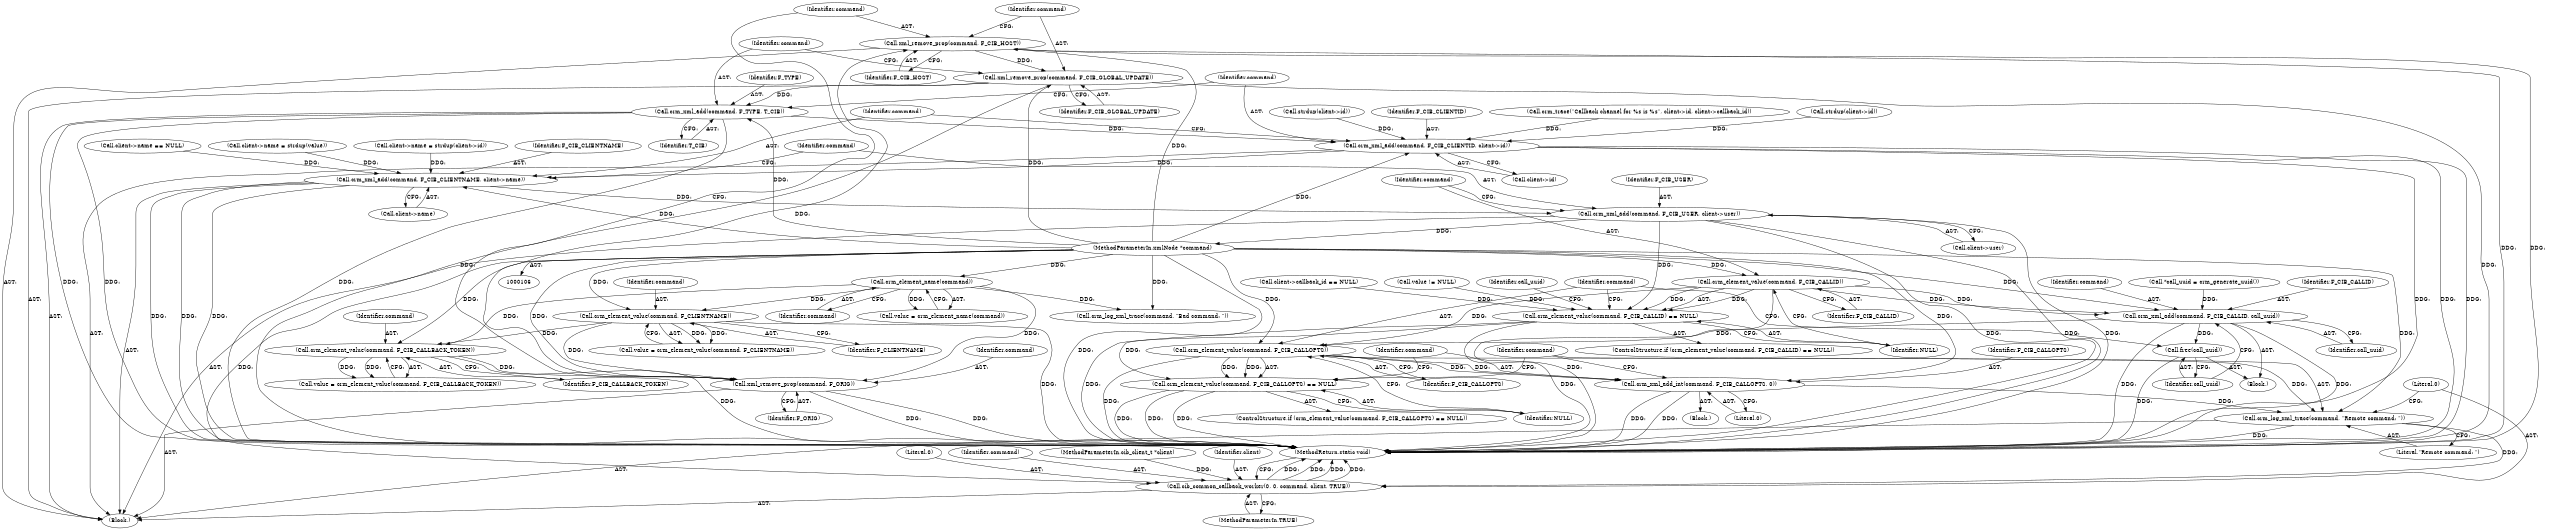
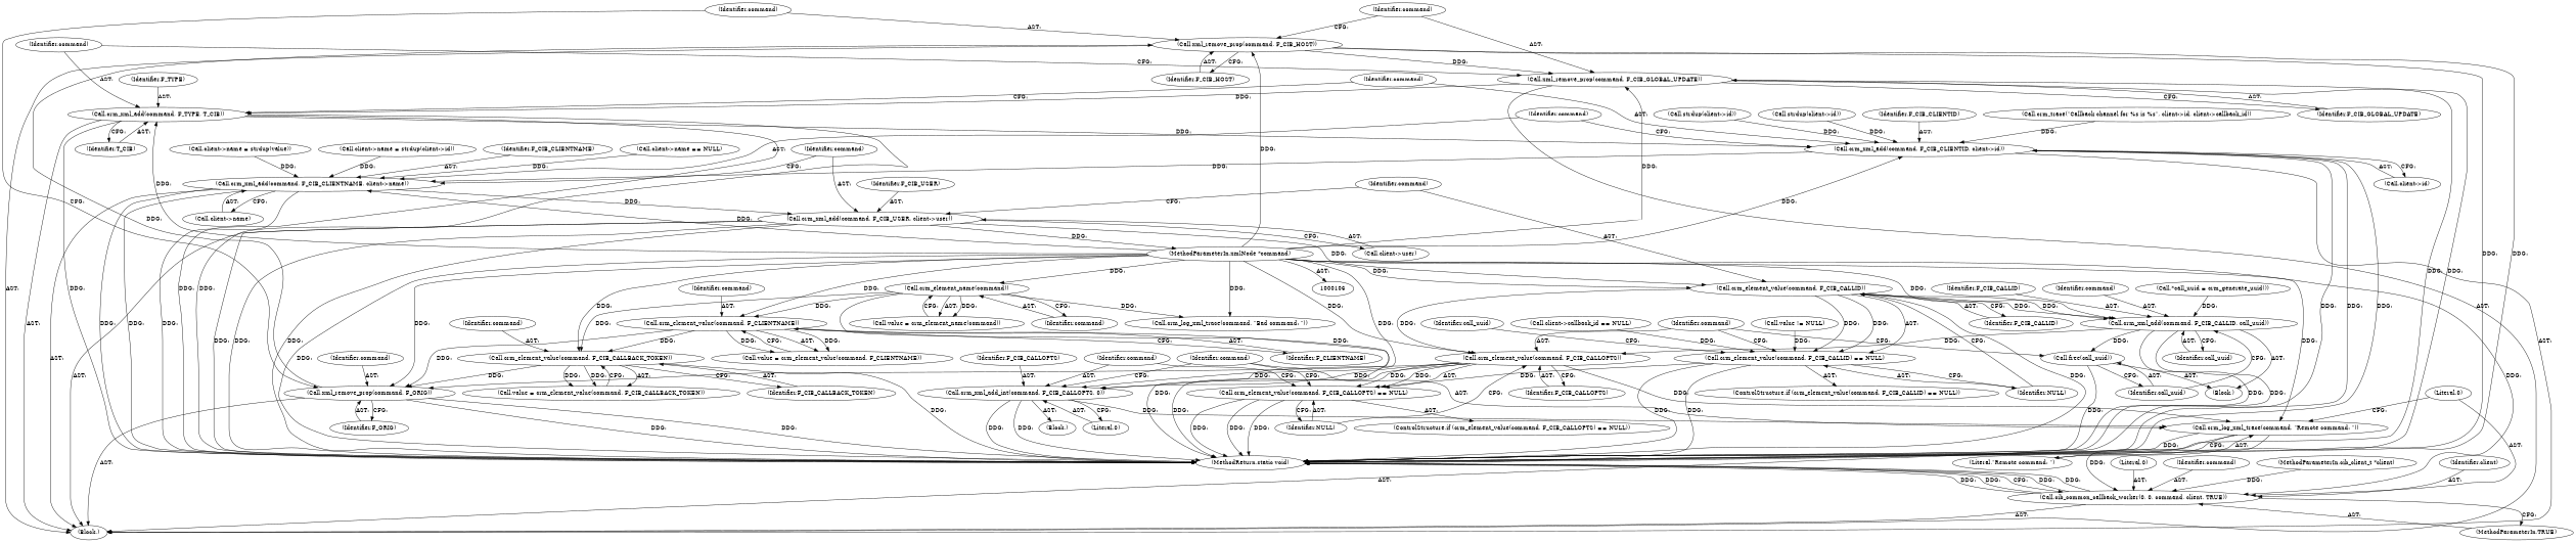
  digraph {
    n1 [label="(Call,xml_remove_prop(command, F_CIB_HOST))"]
    n2 [label="(Call,xml_remove_prop(command, F_CIB_GLOBAL_UPDATE))"]
    n3 [label="(Block,)"]
    n4 [label="(Identifier,F_CIB_HOST)"]
    n5 [label="(MethodReturn,static void)"]
    n6 [label="(Call,crm_xml_add(command, F_TYPE, T_CIB))"]
    n7 [label="(Identifier,F_CIB_GLOBAL_UPDATE)"]
    n8 [label="(Call,cib_common_callback_worker(0, 0, command, client, TRUE))"]
    n9 [label="(Call,xml_remove_prop(command, F_ORIG))"]
    n10 [label="(Identifier,F_ORIG)"]
    n11 [label="(Call,crm_element_name(command))"]
    n12 [label="(Call,crm_element_value(command, F_CIB_CALLBACK_TOKEN))"]
    n13 [label="(Call,crm_element_value(command, F_CLIENTNAME))"]
    n14 [label="(Identifier,command)"]
    n15 [label="(Call,value = crm_element_name(command))"]
    n16 [label="(Call,crm_log_xml_trace(command, \"Bad command: \"))"]
    n17 [label="(Identifier,F_CIB_CALLBACK_TOKEN)"]
    n18 [label="(Call,value = crm_element_value(command, F_CIB_CALLBACK_TOKEN))"]
    n19 [label="(Call,value = crm_element_value(command, F_CLIENTNAME))"]
    n20 [label="(Identifier,F_CLIENTNAME)"]
    n21 [label="(MethodParameterIn,xmlNode *command)"]
    n22 [label="(Call,crm_xml_add(command, F_CIB_CLIENTID, client->id))"]
    n23 [label="(Call,crm_xml_add(command, F_CIB_CLIENTNAME, client->name))"]
    n24 [label="(Call,crm_element_value(command, F_CIB_CALLID))"]
    n25 [label="(Call,crm_xml_add(command, F_CIB_CALLID, call_uuid))"]
    n26 [label="(Call,crm_element_value(command, F_CIB_CALLOPTS))"]
    n27 [label="(Call,crm_xml_add_int(command, F_CIB_CALLOPTS, 0))"]
    n28 [label="(Call,crm_log_xml_trace(command, \"Remote command: \"))"]
    1000106
    n30 [label="(Identifier,T_CIB)"]
    n31 [label="(Call,client->id)"]
    n32 [label="(Call,crm_xml_add(command, F_CIB_USER, client->user))"]
    n33 [label="(Call,client->name)"]
    n34 [label="(Call,client->user)"]
    n35 [label="(Call,crm_element_value(command, F_CIB_CALLID) == NULL)"]
    n36 [label="(Identifier,F_CIB_CALLID)"]
    n37 [label="(Call,free(call_uuid))"]
    n38 [label="(Identifier,call_uuid)"]
    n39 [label="(Block,)"]
    n40 [label="(Call,crm_element_value(command, F_CIB_CALLOPTS) == NULL)"]
    n41 [label="(Identifier,F_CIB_CALLOPTS)"]
    n42 [label="(Block,)"]
    n43 [label="(Literal,0)"]
    n44 [label="(Literal,\"Remote command: \")"]
    n45 [label="(MethodParameterIn,TRUE)"]
    n46 [label="(ControlStructure,if (crm_element_value(command, F_CIB_CALLID) == NULL))"]
    n47 [label="(Identifier,NULL)"]
    n48 [label="(ControlStructure,if (crm_element_value(command, F_CIB_CALLOPTS) == NULL))"]
    n49 [label="(Identifier,NULL)"]
    n50 [label="(Identifier,call_uuid)"]
    n51 [label="(Literal,0)"]
    n52 [label="(Identifier,command)"]
    n53 [label="(Call,strdup(client->id))"]
    n54 [label="(Identifier,command)"]
    n55 [label="(Call,client->name == NULL)"]
    n56 [label="(Call,client->callback_id == NULL)"]
    n57 [label="(Call,client->name = strdup(value))"]
    n58 [label="(Call,client->name = strdup(client->id))"]
    n59 [label="(Identifier,command)"]
    n60 [label="(Identifier,F_TYPE)"]
    n61 [label="(Identifier,command)"]
    n62 [label="(Call,value != NULL)"]
    n63 [label="(Identifier,command)"]
    n64 [label="(Identifier,F_CIB_CLIENTID)"]
    n65 [label="(Identifier,F_CIB_CLIENTNAME)"]
    n66 [label="(Identifier,command)"]
    n67 [label="(Identifier,command)"]
    n68 [label="(Literal,0)"]
    n69 [label="(Call,*call_uuid = crm_generate_uuid())"]
    n70 [label="(Identifier,command)"]
    n71 [label="(Identifier,command)"]
    n72 [label="(Identifier,command)"]
    n73 [label="(Identifier,call_uuid)"]
    n74 [label="(Call,crm_trace(\"Callback channel for %s is %s\", client->id, client->callback_id))"]
    n75 [label="(MethodParameterIn,cib_client_t *client)"]
    n76 [label="(Identifier,command)"]
    n77 [label="(Identifier,command)"]
    n78 [label="(Identifier,command)"]
    n79 [label="(Identifier,client)"]
    n80 [label="(Identifier,F_CIB_CALLOPTS)"]
    n81 [label="(Identifier,F_CIB_USER)"]
    n82 [label="(Identifier,command)"]
    n83 [label="(Identifier,F_CIB_CALLID)"]
    n84 [label="(Call,strdup(client->id))"]
    n85 [label="(Identifier,command)"]
    n1 -> n2 [label="DDG: "]
    n1 -> n3 [label="AST: "]
    n1 -> n4 [label="CFG: "]
    n1 -> n5 [label="DDG: "]
    n1 -> n5 [label="DDG: "]
    n2 -> n3 [label="AST: "]
    n2 -> n5 [label="DDG: "]
    n2 -> n5 [label="DDG: "]
    n2 -> n6 [label="DDG: "]
    n2 -> n7 [label="CFG: "]
    n4 -> n1 [label="AST: "]
    n5 -> n8 [label="CFG: "]
    n6 -> n3 [label="AST: "]
    n6 -> n5 [label="DDG: "]
    n6 -> n5 [label="DDG: "]
    n6 -> n5 [label="DDG: "]
    n6 -> n22 [label="DDG: "]
    n6 -> n30 [label="CFG: "]
    n7 -> n2 [label="AST: "]
    n8 -> n3 [label="AST: "]
    n8 -> n5 [label="DDG: "]
    n8 -> n5 [label="DDG: "]
    n8 -> n5 [label="DDG: "]
    n8 -> n5 [label="DDG: "]
    n8 -> n45 [label="CFG: "]
    n9 -> n1 [label="DDG: "]
    n9 -> n3 [label="AST: "]
    n9 -> n5 [label="DDG: "]
    n9 -> n5 [label="DDG: "]
    n9 -> n10 [label="CFG: "]
    n10 -> n9 [label="AST: "]
    n11 -> n9 [label="DDG: "]
    n11 -> n12 [label="DDG: "]
    n11 -> n13 [label="DDG: "]
    n11 -> n14 [label="CFG: "]
    n11 -> n15 [label="AST: "]
    n11 -> n15 [label="DDG: "]
    n11 -> n16 [label="DDG: "]
    n12 -> n5 [label="DDG: "]
    n12 -> n9 [label="DDG: "]
    n12 -> n17 [label="CFG: "]
    n12 -> n18 [label="AST: "]
    n12 -> n18 [label="DDG: "]
    n12 -> n18 [label="DDG: "]
    n13 -> n5 [label="DDG: "]
    n13 -> n9 [label="DDG: "]
    n13 -> n12 [label="DDG: "]
    n13 -> n19 [label="AST: "]
    n13 -> n19 [label="DDG: "]
    n13 -> n19 [label="DDG: "]
    n13 -> n20 [label="CFG: "]
    n14 -> n11 [label="AST: "]
    n15 -> n11 [label="CFG: "]
    n17 -> n12 [label="AST: "]
    n18 -> n12 [label="CFG: "]
    n19 -> n13 [label="CFG: "]
    n20 -> n13 [label="AST: "]
    n21 -> n1 [label="DDG: "]
    n21 -> n2 [label="DDG: "]
    n21 -> n5 [label="DDG: "]
    n21 -> n6 [label="DDG: "]
    n21 -> n8 [label="DDG: "]
    n21 -> n9 [label="DDG: "]
    n21 -> n11 [label="DDG: "]
    n21 -> n12 [label="DDG: "]
    n21 -> n13 [label="DDG: "]
    n21 -> n16 [label="DDG: "]
    n21 -> n22 [label="DDG: "]
    n21 -> n23 [label="DDG: "]
    n21 -> n24 [label="DDG: "]
    n21 -> n25 [label="DDG: "]
    n21 -> n26 [label="DDG: "]
    n21 -> n27 [label="DDG: "]
    n21 -> n28 [label="DDG: "]
    n21 -> 1000106 [label="AST: "]
    n22 -> n3 [label="AST: "]
    n22 -> n5 [label="DDG: "]
    n22 -> n5 [label="DDG: "]
    n22 -> n5 [label="DDG: "]
    n22 -> n23 [label="DDG: "]
    n22 -> n31 [label="CFG: "]
    n23 -> n3 [label="AST: "]
    n23 -> n5 [label="DDG: "]
    n23 -> n5 [label="DDG: "]
    n23 -> n5 [label="DDG: "]
    n23 -> n32 [label="DDG: "]
    n23 -> n33 [label="CFG: "]
    n24 -> n5 [label="DDG: "]
    n24 -> n25 [label="DDG: "]
    n24 -> n25 [label="DDG: "]
    n24 -> n26 [label="DDG: "]
    n24 -> n35 [label="AST: "]
    n24 -> n35 [label="DDG: "]
    n24 -> n35 [label="DDG: "]
    n24 -> n36 [label="CFG: "]
    n25 -> n5 [label="DDG: "]
    n25 -> n5 [label="DDG: "]
    n25 -> n26 [label="DDG: "]
    n25 -> n37 [label="DDG: "]
    n25 -> n38 [label="CFG: "]
    n25 -> n39 [label="AST: "]
    n26 -> n5 [label="DDG: "]
    n26 -> n27 [label="DDG: "]
    n26 -> n27 [label="DDG: "]
    n26 -> n28 [label="DDG: "]
    n26 -> n40 [label="AST: "]
    n26 -> n40 [label="DDG: "]
    n26 -> n40 [label="DDG: "]
    n26 -> n41 [label="CFG: "]
    n27 -> n5 [label="DDG: "]
    n27 -> n5 [label="DDG: "]
    n27 -> n28 [label="DDG: "]
    n27 -> n42 [label="AST: "]
    n27 -> n43 [label="CFG: "]
    n28 -> n3 [label="AST: "]
    n28 -> n5 [label="DDG: "]
    n28 -> n8 [label="DDG: "]
    n28 -> n44 [label="CFG: "]
    n30 -> n6 [label="AST: "]
    n31 -> n22 [label="AST: "]
    n32 -> n3 [label="AST: "]
    n32 -> n5 [label="DDG: "]
    n32 -> n5 [label="DDG: "]
    n32 -> n5 [label="DDG: "]
    n32 -> n21 [label="DDG: "]
-   n32 -> n35 [label="DDG: "]
+   n32 -> n24 [label="DDG: "]
    n32 -> n34 [label="CFG: "]
    n33 -> n23 [label="AST: "]
    n34 -> n32 [label="AST: "]
    n35 -> n5 [label="DDG: "]
    n35 -> n5 [label="DDG: "]
    n35 -> n40 [label="DDG: "]
    n35 -> n46 [label="AST: "]
    n35 -> n47 [label="CFG: "]
    n36 -> n24 [label="AST: "]
    n37 -> n5 [label="DDG: "]
    n37 -> n39 [label="AST: "]
    n37 -> n50 [label="CFG: "]
    n38 -> n25 [label="AST: "]
    n40 -> n5 [label="DDG: "]
    n40 -> n5 [label="DDG: "]
    n40 -> n5 [label="DDG: "]
    n40 -> n48 [label="AST: "]
    n40 -> n49 [label="CFG: "]
    n41 -> n26 [label="AST: "]
    n43 -> n27 [label="AST: "]
    n44 -> n28 [label="AST: "]
    n45 -> n8 [label="AST: "]
    n47 -> n24 [label="CFG: "]
    n47 -> n35 [label="AST: "]
    n49 -> n26 [label="CFG: "]
    n49 -> n40 [label="AST: "]
    n50 -> n25 [label="CFG: "]
    n50 -> n37 [label="AST: "]
    n51 -> n8 [label="AST: "]
    n52 -> n24 [label="AST: "]
    n52 -> n32 [label="CFG: "]
    n53 -> n22 [label="DDG: "]
    n54 -> n13 [label="AST: "]
    n55 -> n23 [label="DDG: "]
    n56 -> n35 [label="DDG: "]
    n57 -> n23 [label="DDG: "]
    n58 -> n23 [label="DDG: "]
    n59 -> n8 [label="AST: "]
    n60 -> n6 [label="AST: "]
    n61 -> n1 [label="AST: "]
    n61 -> n9 [label="CFG: "]
    n62 -> n35 [label="DDG: "]
    n63 -> n23 [label="CFG: "]
    n63 -> n32 [label="AST: "]
    n64 -> n22 [label="AST: "]
    n65 -> n23 [label="AST: "]
    n66 -> n25 [label="AST: "]
    n67 -> n22 [label="CFG: "]
    n67 -> n23 [label="AST: "]
    n68 -> n8 [label="AST: "]
    n68 -> n28 [label="CFG: "]
    n69 -> n25 [label="DDG: "]
    n70 -> n1 [label="CFG: "]
    n70 -> n2 [label="AST: "]
    n71 -> n27 [label="AST: "]
    n71 -> n40 [label="CFG: "]
    n72 -> n2 [label="CFG: "]
    n72 -> n6 [label="AST: "]
    n73 -> n35 [label="CFG: "]
    n74 -> n22 [label="DDG: "]
    n75 -> n8 [label="DDG: "]
    n76 -> n26 [label="AST: "]
    n76 -> n35 [label="CFG: "]
    n76 -> n37 [label="CFG: "]
    n77 -> n9 [label="AST: "]
    n78 -> n12 [label="AST: "]
    n79 -> n8 [label="AST: "]
    n80 -> n27 [label="AST: "]
    n81 -> n32 [label="AST: "]
    n82 -> n27 [label="CFG: "]
    n82 -> n28 [label="AST: "]
    n82 -> n40 [label="CFG: "]
    n83 -> n25 [label="AST: "]
    n84 -> n22 [label="DDG: "]
    n85 -> n6 [label="CFG: "]
    n85 -> n22 [label="AST: "]
  }
